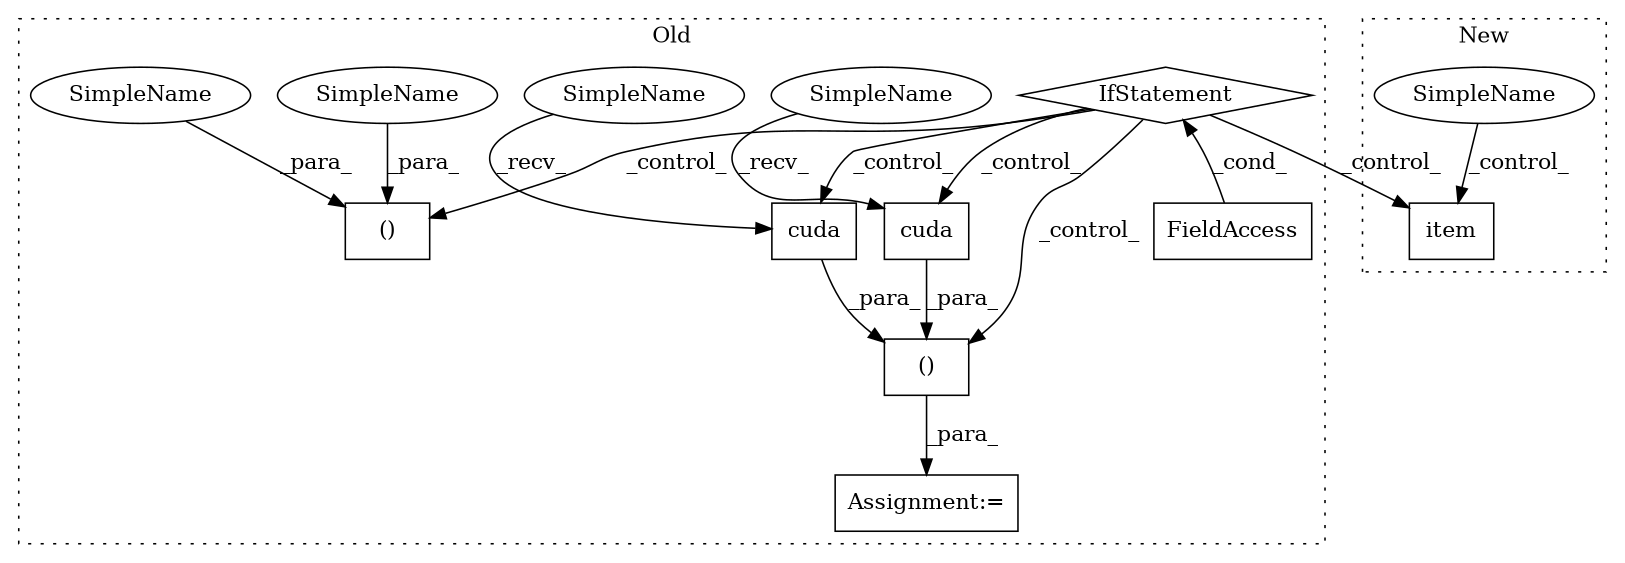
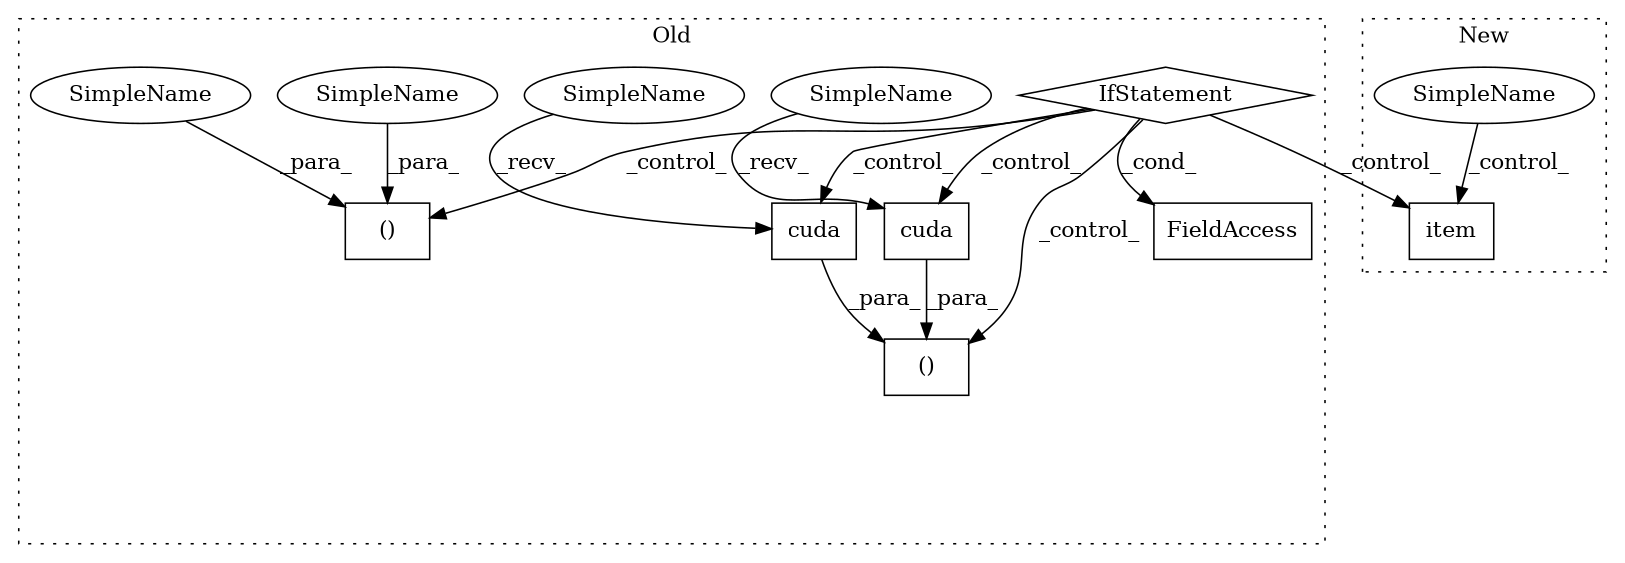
  digraph {
    node [a=42 l=6 s=4135 shape=box]
    n1 [a=32 label=cuda s=4140]
-   n2 [a=7 l=11 label="Assignment:=" s=4124]
    n3 [a=25 l="4,2" label=IfStatement s="4067,4080" shape=diamond]
    n4 [a=22 l=9 label=FieldAccess s=4071]
    n5 [a=106 l=37 label="()"]
    n6 [a=32 label=cuda s=4166]
    n7 [a=106 l=23 label="()" s=4101]
    n8 [l=4 label=SimpleName shape=ellipse]
    n9 [l=4 label=SimpleName s=4101 shape=ellipse]
    n10 [label=SimpleName s=4118 shape=ellipse]
    n11 [label=SimpleName s=4159 shape=ellipse]
    n12 [a=32 label=item s=4077]
    n13 [label=SimpleName s=3857 shape=ellipse]
    subgraph cluster_1 {
      label=Old
      style=dotted
      n1
-     n2
      n3
      n4
      n5
      n6
      n7
      n8
      n9
      n10
      n11
    }
    subgraph cluster_2 {
      label=New
      style=dotted
      n12
      n13
    }
    n1 -> n5 [label=_para_]
    n3 -> n1 [label=_control_]
    n3 -> n5 [label=_control_]
    n3 -> n6 [label=_control_]
    n3 -> n7 [label=_control_]
    n3 -> n12 [label=_control_]
-   n4 -> n3 [label=_cond_]
-   n5 -> n2 [label=_para_]
+   n3 -> n4 [label=_cond_]
    n6 -> n5 [label=_para_]
    n8 -> n1 [label=_recv_]
    n9 -> n7 [label=_para_]
    n10 -> n7 [label=_para_]
    n11 -> n6 [label=_recv_]
    n13 -> n12 [label=_control_]
  }
